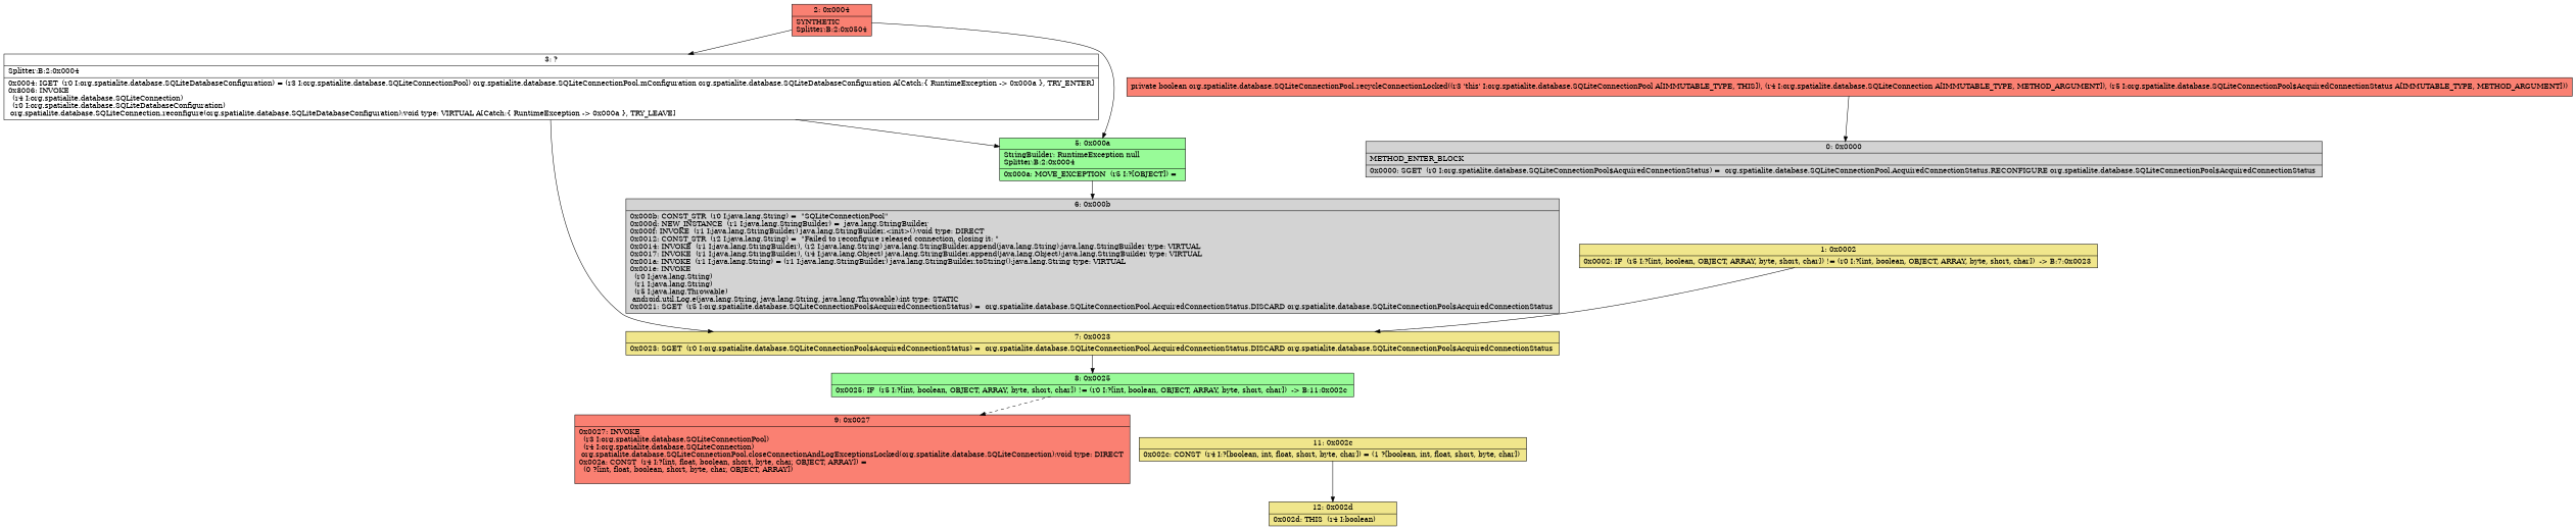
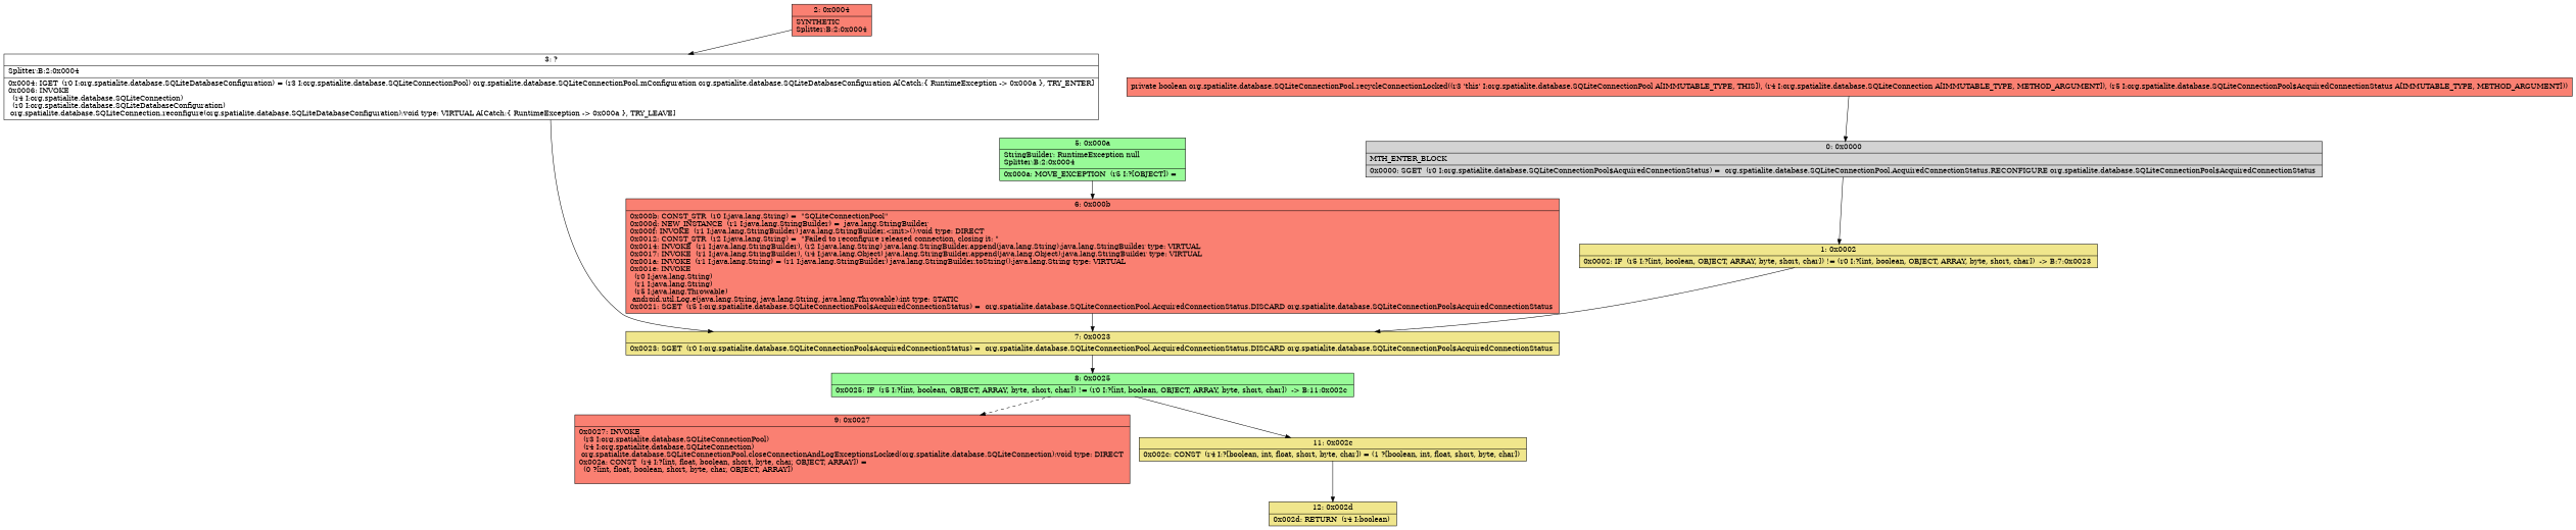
  digraph {
    node [fillcolor=khaki shape=record style=filled]
-   n1 [fillcolor=lightgrey label="{0\:\ 0x0000|METHOD_ENTER_BLOCK\l|0x0000: SGET  (r0 I:org.spatialite.database.SQLiteConnectionPool$AcquiredConnectionStatus) =  org.spatialite.database.SQLiteConnectionPool.AcquiredConnectionStatus.RECONFIGURE org.spatialite.database.SQLiteConnectionPool$AcquiredConnectionStatus \l}"]
+   n1 [fillcolor=lightgrey label="{0\:\ 0x0000|MTH_ENTER_BLOCK\l|0x0000: SGET  (r0 I:org.spatialite.database.SQLiteConnectionPool$AcquiredConnectionStatus) =  org.spatialite.database.SQLiteConnectionPool.AcquiredConnectionStatus.RECONFIGURE org.spatialite.database.SQLiteConnectionPool$AcquiredConnectionStatus \l}"]
    n2 [label="{1\:\ 0x0002|0x0002: IF  (r5 I:?[int, boolean, OBJECT, ARRAY, byte, short, char]) != (r0 I:?[int, boolean, OBJECT, ARRAY, byte, short, char])  \-\> B:7:0x0023 \l}"]
    n3 [label="{7\:\ 0x0023|0x0023: SGET  (r0 I:org.spatialite.database.SQLiteConnectionPool$AcquiredConnectionStatus) =  org.spatialite.database.SQLiteConnectionPool.AcquiredConnectionStatus.DISCARD org.spatialite.database.SQLiteConnectionPool$AcquiredConnectionStatus \l}"]
-   n4 [fillcolor=salmon label="{2\:\ 0x0004|SYNTHETIC\lSplitter:B:2:0x0504\l}"]
-   n5 [fillcolor=white label="{3\:\ ?|Splitter:B:2:0x0004\l|0x0004: IGET  (r0 I:org.spatialite.database.SQLiteDatabaseConfiguration) = (r3 I:org.spatialite.database.SQLiteConnectionPool) org.spatialite.database.SQLiteConnectionPool.mConfiguration org.spatialite.database.SQLiteDatabaseConfiguration A[Catch:\{ RuntimeException \-\> 0x000a \}, TRY_ENTER]\l0x8006: INVOKE  \l  (r4 I:org.spatialite.database.SQLiteConnection)\l  (r0 I:org.spatialite.database.SQLiteDatabaseConfiguration)\l org.spatialite.database.SQLiteConnection.reconfigure(org.spatialite.database.SQLiteDatabaseConfiguration):void type: VIRTUAL A[Catch:\{ RuntimeException \-\> 0x000a \}, TRY_LEAVE]\l}"]
+   n4 [fillcolor=salmon label="{2\:\ 0x0004|SYNTHETIC\lSplitter:B:2:0x0004\l}"]
+   n5 [fillcolor=white label="{3\:\ ?|Splitter:B:2:0x0004\l|0x0004: IGET  (r0 I:org.spatialite.database.SQLiteDatabaseConfiguration) = (r3 I:org.spatialite.database.SQLiteConnectionPool) org.spatialite.database.SQLiteConnectionPool.mConfiguration org.spatialite.database.SQLiteDatabaseConfiguration A[Catch:\{ RuntimeException \-\> 0x000a \}, TRY_ENTER]\l0x0006: INVOKE  \l  (r4 I:org.spatialite.database.SQLiteConnection)\l  (r0 I:org.spatialite.database.SQLiteDatabaseConfiguration)\l org.spatialite.database.SQLiteConnection.reconfigure(org.spatialite.database.SQLiteDatabaseConfiguration):void type: VIRTUAL A[Catch:\{ RuntimeException \-\> 0x000a \}, TRY_LEAVE]\l}"]
    n6 [fillcolor=palegreen label="{5\:\ 0x000a|StringBuilder: RuntimeException null\lSplitter:B:2:0x0004\l|0x000a: MOVE_EXCEPTION  (r5 I:?[OBJECT]) =  \l}"]
    n7 [fillcolor=palegreen label="{8\:\ 0x0025|0x0025: IF  (r5 I:?[int, boolean, OBJECT, ARRAY, byte, short, char]) != (r0 I:?[int, boolean, OBJECT, ARRAY, byte, short, char])  \-\> B:11:0x002c \l}"]
-   n8 [fillcolor=lightgrey label="{6\:\ 0x000b|0x000b: CONST_STR  (r0 I:java.lang.String) =  \"SQLiteConnectionPool\" \l0x000d: NEW_INSTANCE  (r1 I:java.lang.StringBuilder) =  java.lang.StringBuilder \l0x000f: INVOKE  (r1 I:java.lang.StringBuilder) java.lang.StringBuilder.\<init\>():void type: DIRECT \l0x0012: CONST_STR  (r2 I:java.lang.String) =  \"Failed to reconfigure released connection, closing it: \" \l0x0014: INVOKE  (r1 I:java.lang.StringBuilder), (r2 I:java.lang.String) java.lang.StringBuilder.append(java.lang.String):java.lang.StringBuilder type: VIRTUAL \l0x0017: INVOKE  (r1 I:java.lang.StringBuilder), (r4 I:java.lang.Object) java.lang.StringBuilder.append(java.lang.Object):java.lang.StringBuilder type: VIRTUAL \l0x001a: INVOKE  (r1 I:java.lang.String) = (r1 I:java.lang.StringBuilder) java.lang.StringBuilder.toString():java.lang.String type: VIRTUAL \l0x001e: INVOKE  \l  (r0 I:java.lang.String)\l  (r1 I:java.lang.String)\l  (r5 I:java.lang.Throwable)\l android.util.Log.e(java.lang.String, java.lang.String, java.lang.Throwable):int type: STATIC \l0x0021: SGET  (r5 I:org.spatialite.database.SQLiteConnectionPool$AcquiredConnectionStatus) =  org.spatialite.database.SQLiteConnectionPool.AcquiredConnectionStatus.DISCARD org.spatialite.database.SQLiteConnectionPool$AcquiredConnectionStatus \l}"]
+   n8 [fillcolor=salmon label="{6\:\ 0x000b|0x000b: CONST_STR  (r0 I:java.lang.String) =  \"SQLiteConnectionPool\" \l0x000d: NEW_INSTANCE  (r1 I:java.lang.StringBuilder) =  java.lang.StringBuilder \l0x000f: INVOKE  (r1 I:java.lang.StringBuilder) java.lang.StringBuilder.\<init\>():void type: DIRECT \l0x0012: CONST_STR  (r2 I:java.lang.String) =  \"Failed to reconfigure released connection, closing it: \" \l0x0014: INVOKE  (r1 I:java.lang.StringBuilder), (r2 I:java.lang.String) java.lang.StringBuilder.append(java.lang.String):java.lang.StringBuilder type: VIRTUAL \l0x0017: INVOKE  (r1 I:java.lang.StringBuilder), (r4 I:java.lang.Object) java.lang.StringBuilder.append(java.lang.Object):java.lang.StringBuilder type: VIRTUAL \l0x001a: INVOKE  (r1 I:java.lang.String) = (r1 I:java.lang.StringBuilder) java.lang.StringBuilder.toString():java.lang.String type: VIRTUAL \l0x001e: INVOKE  \l  (r0 I:java.lang.String)\l  (r1 I:java.lang.String)\l  (r5 I:java.lang.Throwable)\l android.util.Log.e(java.lang.String, java.lang.String, java.lang.Throwable):int type: STATIC \l0x0021: SGET  (r5 I:org.spatialite.database.SQLiteConnectionPool$AcquiredConnectionStatus) =  org.spatialite.database.SQLiteConnectionPool.AcquiredConnectionStatus.DISCARD org.spatialite.database.SQLiteConnectionPool$AcquiredConnectionStatus \l}"]
    n9 [fillcolor=salmon label="{9\:\ 0x0027|0x0027: INVOKE  \l  (r3 I:org.spatialite.database.SQLiteConnectionPool)\l  (r4 I:org.spatialite.database.SQLiteConnection)\l org.spatialite.database.SQLiteConnectionPool.closeConnectionAndLogExceptionsLocked(org.spatialite.database.SQLiteConnection):void type: DIRECT \l0x002a: CONST  (r4 I:?[int, float, boolean, short, byte, char, OBJECT, ARRAY]) = \l  (0 ?[int, float, boolean, short, byte, char, OBJECT, ARRAY])\l \l}"]
    n10 [label="{11\:\ 0x002c|0x002c: CONST  (r4 I:?[boolean, int, float, short, byte, char]) = (1 ?[boolean, int, float, short, byte, char]) \l}"]
-   n11 [label="{12\:\ 0x002d|0x002d: THIS  (r4 I:boolean) \l}"]
+   n11 [label="{12\:\ 0x002d|0x002d: RETURN  (r4 I:boolean) \l}"]
    n12 [fillcolor=salmon label="{private boolean org.spatialite.database.SQLiteConnectionPool.recycleConnectionLocked((r3 'this' I:org.spatialite.database.SQLiteConnectionPool A[IMMUTABLE_TYPE, THIS]), (r4 I:org.spatialite.database.SQLiteConnection A[IMMUTABLE_TYPE, METHOD_ARGUMENT]), (r5 I:org.spatialite.database.SQLiteConnectionPool$AcquiredConnectionStatus A[IMMUTABLE_TYPE, METHOD_ARGUMENT])) }"]
+   n1 -> n2
    n2 -> n3
    n3 -> n7
    n4 -> n5
-   n4 -> n6
    n5 -> n3
-   n5 -> n6
    n6 -> n8
    n7 -> n9 [style=dashed]
+   n7 -> n10
+   n8 -> n3
    n10 -> n11
    n12 -> n1
  }
